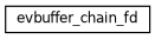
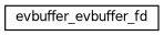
  digraph {
    rankdir=TB
-   n1 [color=black fillcolor=white fontname=Helvetica fontsize=10 height=0.2 label=evbuffer_chain_fd shape=record style=filled width=0.4]
+   n1 [color=black fillcolor=white fontname=Helvetica fontsize=10 height=0.2 label=evbuffer_evbuffer_fd shape=record style=filled width=0.4]
  }
